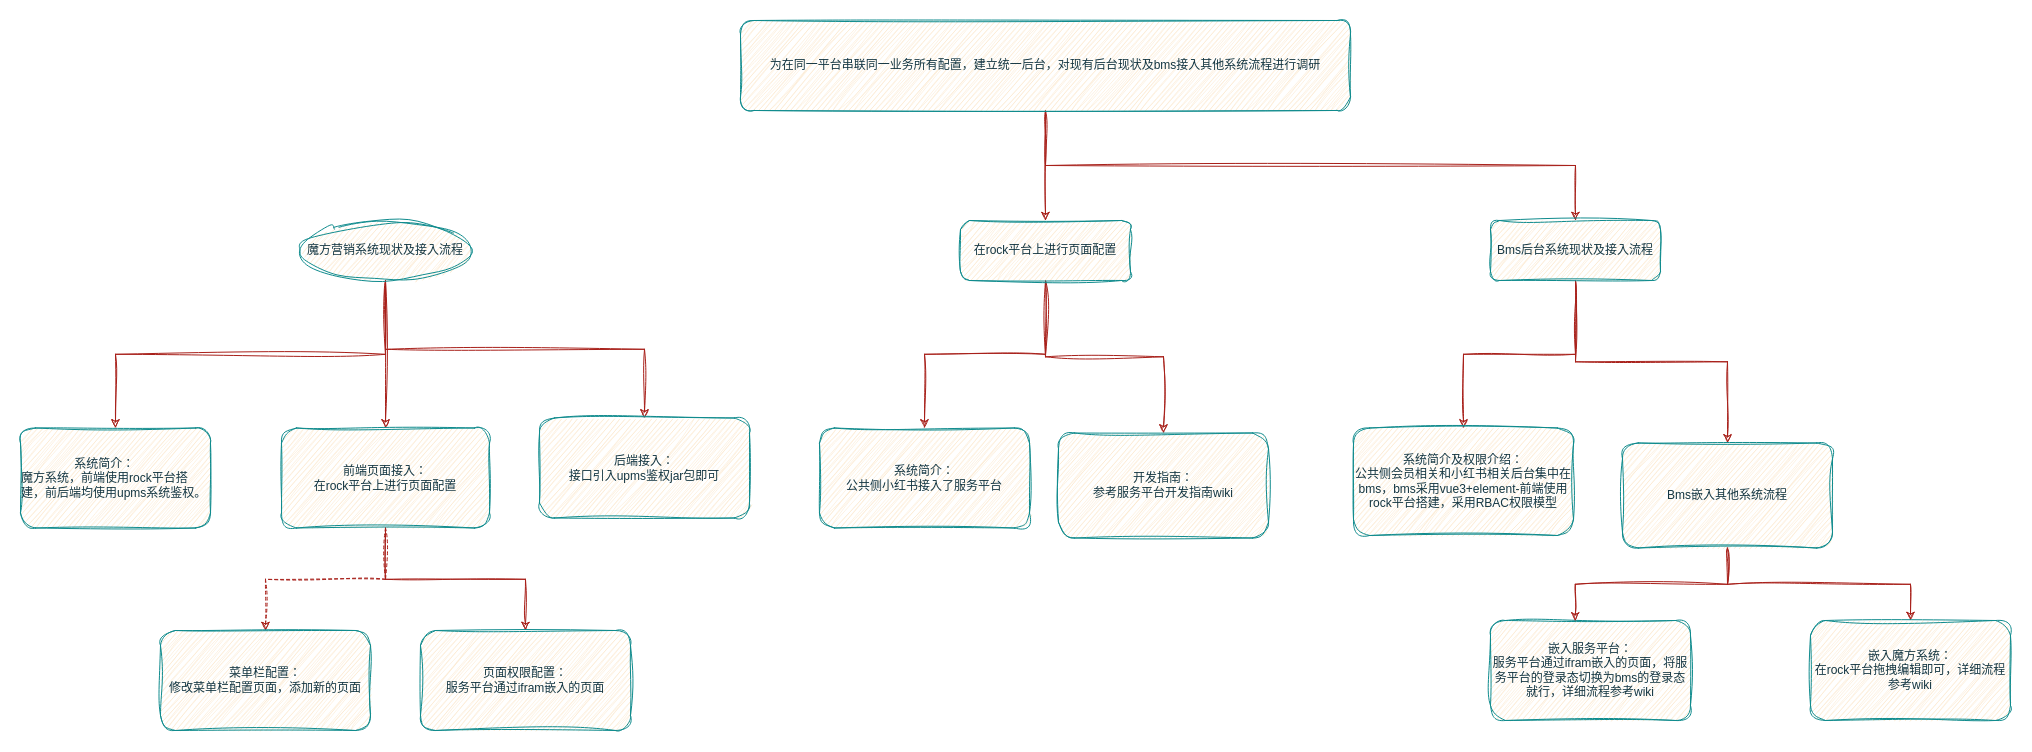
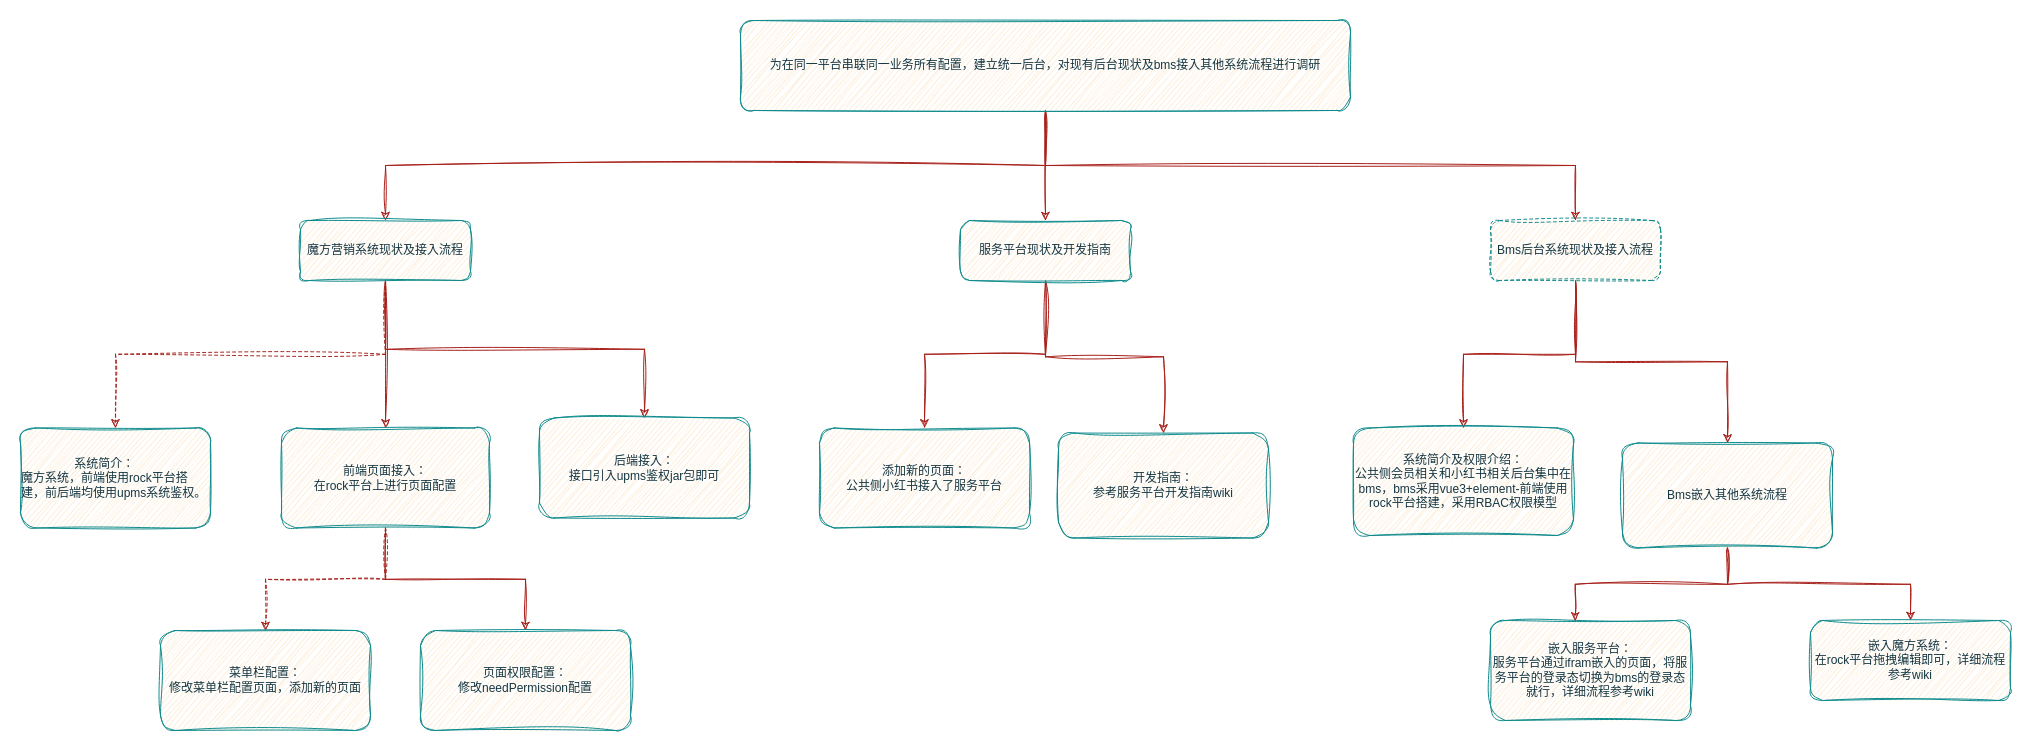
  <mxCell id="0" />
  <mxCell id="1" parent="0" />
  <mxCell id="2" style="edgeStyle=orthogonalEdgeStyle;rounded=0;orthogonalLoop=1;jettySize=auto;html=1;entryX=0.5;entryY=0;entryDx=0;entryDy=0;sketch=1;curveFitting=1;jiggle=2;labelBackgroundColor=none;strokeColor=#A8201A;fontColor=default;" edge="1" parent="1" source="5" target="12"><mxGeometry relative="1" as="geometry" /></mxCell>
+ <mxCell id="3" style="edgeStyle=orthogonalEdgeStyle;rounded=0;orthogonalLoop=1;jettySize=auto;html=1;exitX=0.5;exitY=1;exitDx=0;exitDy=0;entryX=0.5;entryY=0;entryDx=0;entryDy=0;sketch=1;curveFitting=1;jiggle=2;labelBackgroundColor=none;strokeColor=#A8201A;fontColor=default;" edge="1" parent="1" source="5" target="9"><mxGeometry relative="1" as="geometry" /></mxCell>
  <mxCell id="4" style="edgeStyle=orthogonalEdgeStyle;rounded=0;orthogonalLoop=1;jettySize=auto;html=1;exitX=0.5;exitY=1;exitDx=0;exitDy=0;entryX=0.5;entryY=0;entryDx=0;entryDy=0;sketch=1;curveFitting=1;jiggle=2;labelBackgroundColor=none;strokeColor=#A8201A;fontColor=default;" edge="1" parent="1" source="5" target="15"><mxGeometry relative="1" as="geometry" /></mxCell>
  <mxCell id="5" value="为在同一平台串联同一业务所有配置，建立统一后台，对现有后台现状及bms接入其他系统流程进行调研" style="rounded=1;whiteSpace=wrap;html=1;sketch=1;curveFitting=1;jiggle=2;labelBackgroundColor=none;fillColor=#FAE5C7;strokeColor=#0F8B8D;fontColor=#143642;" vertex="1" parent="1"><mxGeometry x="740" y="20" width="610" height="90" as="geometry" /></mxCell>
  <mxCell id="6" style="edgeStyle=orthogonalEdgeStyle;rounded=0;orthogonalLoop=1;jettySize=auto;html=1;exitX=0.5;exitY=1;exitDx=0;exitDy=0;entryX=0.5;entryY=0;entryDx=0;entryDy=0;sketch=1;curveFitting=1;jiggle=2;labelBackgroundColor=none;strokeColor=#A8201A;fontColor=default;" edge="1" parent="1" source="9" target="19"><mxGeometry relative="1" as="geometry" /></mxCell>
- <mxCell id="7" style="edgeStyle=orthogonalEdgeStyle;rounded=0;orthogonalLoop=1;jettySize=auto;html=1;exitX=0.5;exitY=1;exitDx=0;exitDy=0;entryX=0.5;entryY=0;entryDx=0;entryDy=0;sketch=1;curveFitting=1;jiggle=2;labelBackgroundColor=none;strokeColor=#A8201A;fontColor=default;" edge="1" parent="1" source="9" target="16"><mxGeometry relative="1" as="geometry" /></mxCell>
+ <mxCell id="7" style="edgeStyle=orthogonalEdgeStyle;rounded=0;orthogonalLoop=1;jettySize=auto;html=1;exitX=0.5;exitY=1;exitDx=0;exitDy=0;entryX=0.5;entryY=0;entryDx=0;entryDy=0;sketch=1;curveFitting=1;jiggle=2;labelBackgroundColor=none;strokeColor=#A8201A;fontColor=default;dashed=1;" edge="1" parent="1" source="9" target="16"><mxGeometry relative="1" as="geometry" /></mxCell>
  <mxCell id="8" style="edgeStyle=orthogonalEdgeStyle;rounded=0;orthogonalLoop=1;jettySize=auto;html=1;exitX=0.5;exitY=1;exitDx=0;exitDy=0;sketch=1;curveFitting=1;jiggle=2;labelBackgroundColor=none;strokeColor=#A8201A;fontColor=default;" edge="1" parent="1" source="9" target="20"><mxGeometry relative="1" as="geometry" /></mxCell>
- <mxCell id="9" value="魔方营销系统现状及接入流程" style="ellipse;whiteSpace=wrap;html=1;sketch=1;curveFitting=1;jiggle=2;labelBackgroundColor=none;fillColor=#FAE5C7;strokeColor=#0F8B8D;fontColor=#143642;" vertex="1" parent="1"><mxGeometry x="300" y="220" width="170" height="60" as="geometry" /></mxCell>
+ <mxCell id="9" value="魔方营销系统现状及接入流程" style="rounded=1;whiteSpace=wrap;html=1;sketch=1;curveFitting=1;jiggle=2;labelBackgroundColor=none;fillColor=#FAE5C7;strokeColor=#0F8B8D;fontColor=#143642;" vertex="1" parent="1"><mxGeometry x="300" y="220" width="170" height="60" as="geometry" /></mxCell>
  <mxCell id="10" style="edgeStyle=orthogonalEdgeStyle;rounded=0;orthogonalLoop=1;jettySize=auto;html=1;exitX=0.5;exitY=1;exitDx=0;exitDy=0;sketch=1;curveFitting=1;jiggle=2;labelBackgroundColor=none;strokeColor=#A8201A;fontColor=default;" edge="1" parent="1" source="12" target="21"><mxGeometry relative="1" as="geometry" /></mxCell>
  <mxCell id="11" style="edgeStyle=orthogonalEdgeStyle;rounded=0;orthogonalLoop=1;jettySize=auto;html=1;exitX=0.5;exitY=1;exitDx=0;exitDy=0;entryX=0.5;entryY=0;entryDx=0;entryDy=0;sketch=1;curveFitting=1;jiggle=2;labelBackgroundColor=none;strokeColor=#A8201A;fontColor=default;" edge="1" parent="1" source="12" target="22"><mxGeometry relative="1" as="geometry" /></mxCell>
- <mxCell id="12" value="在rock平台上进行页面配置" style="rounded=1;whiteSpace=wrap;html=1;sketch=1;curveFitting=1;jiggle=2;labelBackgroundColor=none;fillColor=#FAE5C7;strokeColor=#0F8B8D;fontColor=#143642;" vertex="1" parent="1"><mxGeometry x="960" y="220" width="170" height="60" as="geometry" /></mxCell>
+ <mxCell id="12" value="服务平台现状及开发指南" style="rounded=1;whiteSpace=wrap;html=1;sketch=1;curveFitting=1;jiggle=2;labelBackgroundColor=none;fillColor=#FAE5C7;strokeColor=#0F8B8D;fontColor=#143642;" vertex="1" parent="1"><mxGeometry x="960" y="220" width="170" height="60" as="geometry" /></mxCell>
  <mxCell id="13" style="edgeStyle=orthogonalEdgeStyle;rounded=0;orthogonalLoop=1;jettySize=auto;html=1;exitX=0.5;exitY=1;exitDx=0;exitDy=0;sketch=1;curveFitting=1;jiggle=2;labelBackgroundColor=none;strokeColor=#A8201A;fontColor=default;" edge="1" parent="1" source="15" target="23"><mxGeometry relative="1" as="geometry" /></mxCell>
  <mxCell id="14" style="edgeStyle=orthogonalEdgeStyle;rounded=0;orthogonalLoop=1;jettySize=auto;html=1;exitX=0.5;exitY=1;exitDx=0;exitDy=0;entryX=0.5;entryY=0;entryDx=0;entryDy=0;sketch=1;curveFitting=1;jiggle=2;labelBackgroundColor=none;strokeColor=#A8201A;fontColor=default;" edge="1" parent="1" source="15" target="25"><mxGeometry relative="1" as="geometry" /></mxCell>
- <mxCell id="15" value="Bms后台系统现状及接入流程" style="rounded=1;whiteSpace=wrap;html=1;sketch=1;curveFitting=1;jiggle=2;labelBackgroundColor=none;fillColor=#FAE5C7;strokeColor=#0F8B8D;fontColor=#143642;" vertex="1" parent="1"><mxGeometry x="1490" y="220" width="170" height="60" as="geometry" /></mxCell>
+ <mxCell id="15" value="Bms后台系统现状及接入流程" style="rounded=1;whiteSpace=wrap;html=1;sketch=1;curveFitting=1;jiggle=2;labelBackgroundColor=none;fillColor=#FAE5C7;strokeColor=#0F8B8D;fontColor=#143642;dashed=1;" vertex="1" parent="1"><mxGeometry x="1490" y="220" width="170" height="60" as="geometry" /></mxCell>
  <mxCell id="16" value="&lt;div style=&quot;text-align: start;&quot;&gt;&lt;div&gt;&lt;span style=&quot;white-space: pre;&quot;&gt;&#09;&lt;/span&gt;&lt;span style=&quot;white-space: pre;&quot;&gt;&#09;&lt;/span&gt;系统简介：&lt;/div&gt;&lt;div&gt;魔方系统，前端使用rock平台搭建，前后端均使用upms系统鉴权。&lt;/div&gt;&lt;/div&gt;" style="rounded=1;whiteSpace=wrap;html=1;sketch=1;curveFitting=1;jiggle=2;labelBackgroundColor=none;fillColor=#FAE5C7;strokeColor=#0F8B8D;fontColor=#143642;" vertex="1" parent="1"><mxGeometry x="20" y="427.5" width="190" height="100" as="geometry" /></mxCell>
  <mxCell id="17" style="edgeStyle=orthogonalEdgeStyle;rounded=0;orthogonalLoop=1;jettySize=auto;html=1;exitX=0.5;exitY=1;exitDx=0;exitDy=0;entryX=0.5;entryY=0;entryDx=0;entryDy=0;sketch=1;curveFitting=1;jiggle=2;labelBackgroundColor=none;strokeColor=#A8201A;fontColor=default;dashed=1;" edge="1" parent="1" source="19" target="26"><mxGeometry relative="1" as="geometry" /></mxCell>
  <mxCell id="18" style="edgeStyle=orthogonalEdgeStyle;rounded=0;orthogonalLoop=1;jettySize=auto;html=1;exitX=0.5;exitY=1;exitDx=0;exitDy=0;sketch=1;curveFitting=1;jiggle=2;labelBackgroundColor=none;strokeColor=#A8201A;fontColor=default;" edge="1" parent="1" source="19" target="27"><mxGeometry relative="1" as="geometry" /></mxCell>
  <mxCell id="19" value="前端页面接入：&lt;div&gt;在rock平台上进行页面配置&lt;/div&gt;" style="rounded=1;whiteSpace=wrap;html=1;sketch=1;curveFitting=1;jiggle=2;labelBackgroundColor=none;fillColor=#FAE5C7;strokeColor=#0F8B8D;fontColor=#143642;" vertex="1" parent="1"><mxGeometry x="281" y="427.5" width="208" height="100" as="geometry" /></mxCell>
  <mxCell id="20" value="后端接入：&lt;div&gt;接口引入upms鉴权jar包即可&lt;/div&gt;" style="rounded=1;whiteSpace=wrap;html=1;sketch=1;curveFitting=1;jiggle=2;labelBackgroundColor=none;fillColor=#FAE5C7;strokeColor=#0F8B8D;fontColor=#143642;" vertex="1" parent="1"><mxGeometry x="539" y="417.5" width="210" height="100" as="geometry" /></mxCell>
- <mxCell id="21" value="&lt;div&gt;&lt;div&gt;系统简介：&lt;/div&gt;&lt;div&gt;公共侧小红书接入了服务平台&lt;/div&gt;&lt;/div&gt;" style="rounded=1;whiteSpace=wrap;html=1;sketch=1;curveFitting=1;jiggle=2;labelBackgroundColor=none;fillColor=#FAE5C7;strokeColor=#0F8B8D;fontColor=#143642;" vertex="1" parent="1"><mxGeometry x="819" y="427.5" width="210" height="100" as="geometry" /></mxCell>
+ <mxCell id="21" value="&lt;div&gt;&lt;div&gt;添加新的页面：&lt;/div&gt;&lt;div&gt;公共侧小红书接入了服务平台&lt;/div&gt;&lt;/div&gt;" style="rounded=1;whiteSpace=wrap;html=1;sketch=1;curveFitting=1;jiggle=2;labelBackgroundColor=none;fillColor=#FAE5C7;strokeColor=#0F8B8D;fontColor=#143642;" vertex="1" parent="1"><mxGeometry x="819" y="427.5" width="210" height="100" as="geometry" /></mxCell>
  <mxCell id="22" value="&lt;div&gt;开发指南：&lt;/div&gt;&lt;div&gt;参考服务平台开发指南wiki&lt;/div&gt;" style="rounded=1;whiteSpace=wrap;html=1;sketch=1;curveFitting=1;jiggle=2;labelBackgroundColor=none;fillColor=#FAE5C7;strokeColor=#0F8B8D;fontColor=#143642;" vertex="1" parent="1"><mxGeometry x="1058" y="432.5" width="210" height="105" as="geometry" /></mxCell>
  <mxCell id="23" value="系统简介及权限介绍：&lt;div&gt;公共侧会员相关和小红书相关后台集中在bms，bms采用vue3+element-前端使用rock平台搭建，采用RBAC权限模型&lt;br&gt;&lt;/div&gt;" style="rounded=1;whiteSpace=wrap;html=1;sketch=1;curveFitting=1;jiggle=2;labelBackgroundColor=none;fillColor=#FAE5C7;strokeColor=#0F8B8D;fontColor=#143642;" vertex="1" parent="1"><mxGeometry x="1353" y="427.5" width="220" height="107.5" as="geometry" /></mxCell>
  <mxCell id="24" style="edgeStyle=orthogonalEdgeStyle;rounded=0;orthogonalLoop=1;jettySize=auto;html=1;exitX=0.5;exitY=1;exitDx=0;exitDy=0;entryX=0.5;entryY=0;entryDx=0;entryDy=0;sketch=1;curveFitting=1;jiggle=2;labelBackgroundColor=none;strokeColor=#A8201A;fontColor=default;" edge="1" parent="1" source="25" target="29"><mxGeometry relative="1" as="geometry" /></mxCell>
  <mxCell id="25" value="Bms嵌入其他系统流程" style="rounded=1;whiteSpace=wrap;html=1;sketch=1;curveFitting=1;jiggle=2;labelBackgroundColor=none;fillColor=#FAE5C7;strokeColor=#0F8B8D;fontColor=#143642;" vertex="1" parent="1"><mxGeometry x="1622" y="442.5" width="210" height="105" as="geometry" /></mxCell>
  <mxCell id="26" value="菜单栏配置：&lt;div&gt;修改菜单栏配置页面，添加新的页面&lt;/div&gt;" style="rounded=1;whiteSpace=wrap;html=1;sketch=1;curveFitting=1;jiggle=2;labelBackgroundColor=none;fillColor=#FAE5C7;strokeColor=#0F8B8D;fontColor=#143642;" vertex="1" parent="1"><mxGeometry x="160" y="630" width="210" height="100" as="geometry" /></mxCell>
- <mxCell id="27" value="页面权限配置：&lt;div&gt;服务平台通过ifram嵌入的页面&lt;/div&gt;" style="rounded=1;whiteSpace=wrap;html=1;sketch=1;curveFitting=1;jiggle=2;labelBackgroundColor=none;fillColor=#FAE5C7;strokeColor=#0F8B8D;fontColor=#143642;" vertex="1" parent="1"><mxGeometry x="420" y="630" width="210" height="100" as="geometry" /></mxCell>
+ <mxCell id="27" value="页面权限配置：&lt;div&gt;修改needPermission配置&lt;/div&gt;" style="rounded=1;whiteSpace=wrap;html=1;sketch=1;curveFitting=1;jiggle=2;labelBackgroundColor=none;fillColor=#FAE5C7;strokeColor=#0F8B8D;fontColor=#143642;" vertex="1" parent="1"><mxGeometry x="420" y="630" width="210" height="100" as="geometry" /></mxCell>
  <mxCell id="28" value="&lt;div&gt;&lt;div&gt;嵌入服务平台：&lt;/div&gt;&lt;div&gt;服务平台通过ifram嵌入的页面，将服务平台的登录态切换为bms的登录态就行，详细流程参考wiki&lt;/div&gt;&lt;/div&gt;" style="rounded=1;whiteSpace=wrap;html=1;sketch=1;curveFitting=1;jiggle=2;labelBackgroundColor=none;fillColor=#FAE5C7;strokeColor=#0F8B8D;fontColor=#143642;" vertex="1" parent="1"><mxGeometry x="1490" y="620" width="200" height="100" as="geometry" /></mxCell>
- <mxCell id="29" value="嵌入魔方系统：&lt;div&gt;在rock平台拖拽编辑即可，详细流程参考wiki&lt;/div&gt;" style="rounded=1;whiteSpace=wrap;html=1;sketch=1;curveFitting=1;jiggle=2;labelBackgroundColor=none;fillColor=#FAE5C7;strokeColor=#0F8B8D;fontColor=#143642;" vertex="1" parent="1"><mxGeometry x="1810" y="620" width="200" height="100" as="geometry" /></mxCell>
+ <mxCell id="29" value="嵌入魔方系统：&lt;div&gt;在rock平台拖拽编辑即可，详细流程参考wiki&lt;/div&gt;" style="rounded=1;whiteSpace=wrap;html=1;sketch=1;curveFitting=1;jiggle=2;labelBackgroundColor=none;fillColor=#FAE5C7;strokeColor=#0F8B8D;fontColor=#143642;" vertex="1" parent="1"><mxGeometry x="1810" y="620" width="200" height="80" as="geometry" /></mxCell>
  <mxCell id="30" style="edgeStyle=orthogonalEdgeStyle;rounded=0;orthogonalLoop=1;jettySize=auto;html=1;exitX=0.5;exitY=1;exitDx=0;exitDy=0;entryX=0.424;entryY=0.005;entryDx=0;entryDy=0;entryPerimeter=0;sketch=1;curveFitting=1;jiggle=2;labelBackgroundColor=none;strokeColor=#A8201A;fontColor=default;" edge="1" parent="1" source="25" target="28"><mxGeometry relative="1" as="geometry" /></mxCell>
